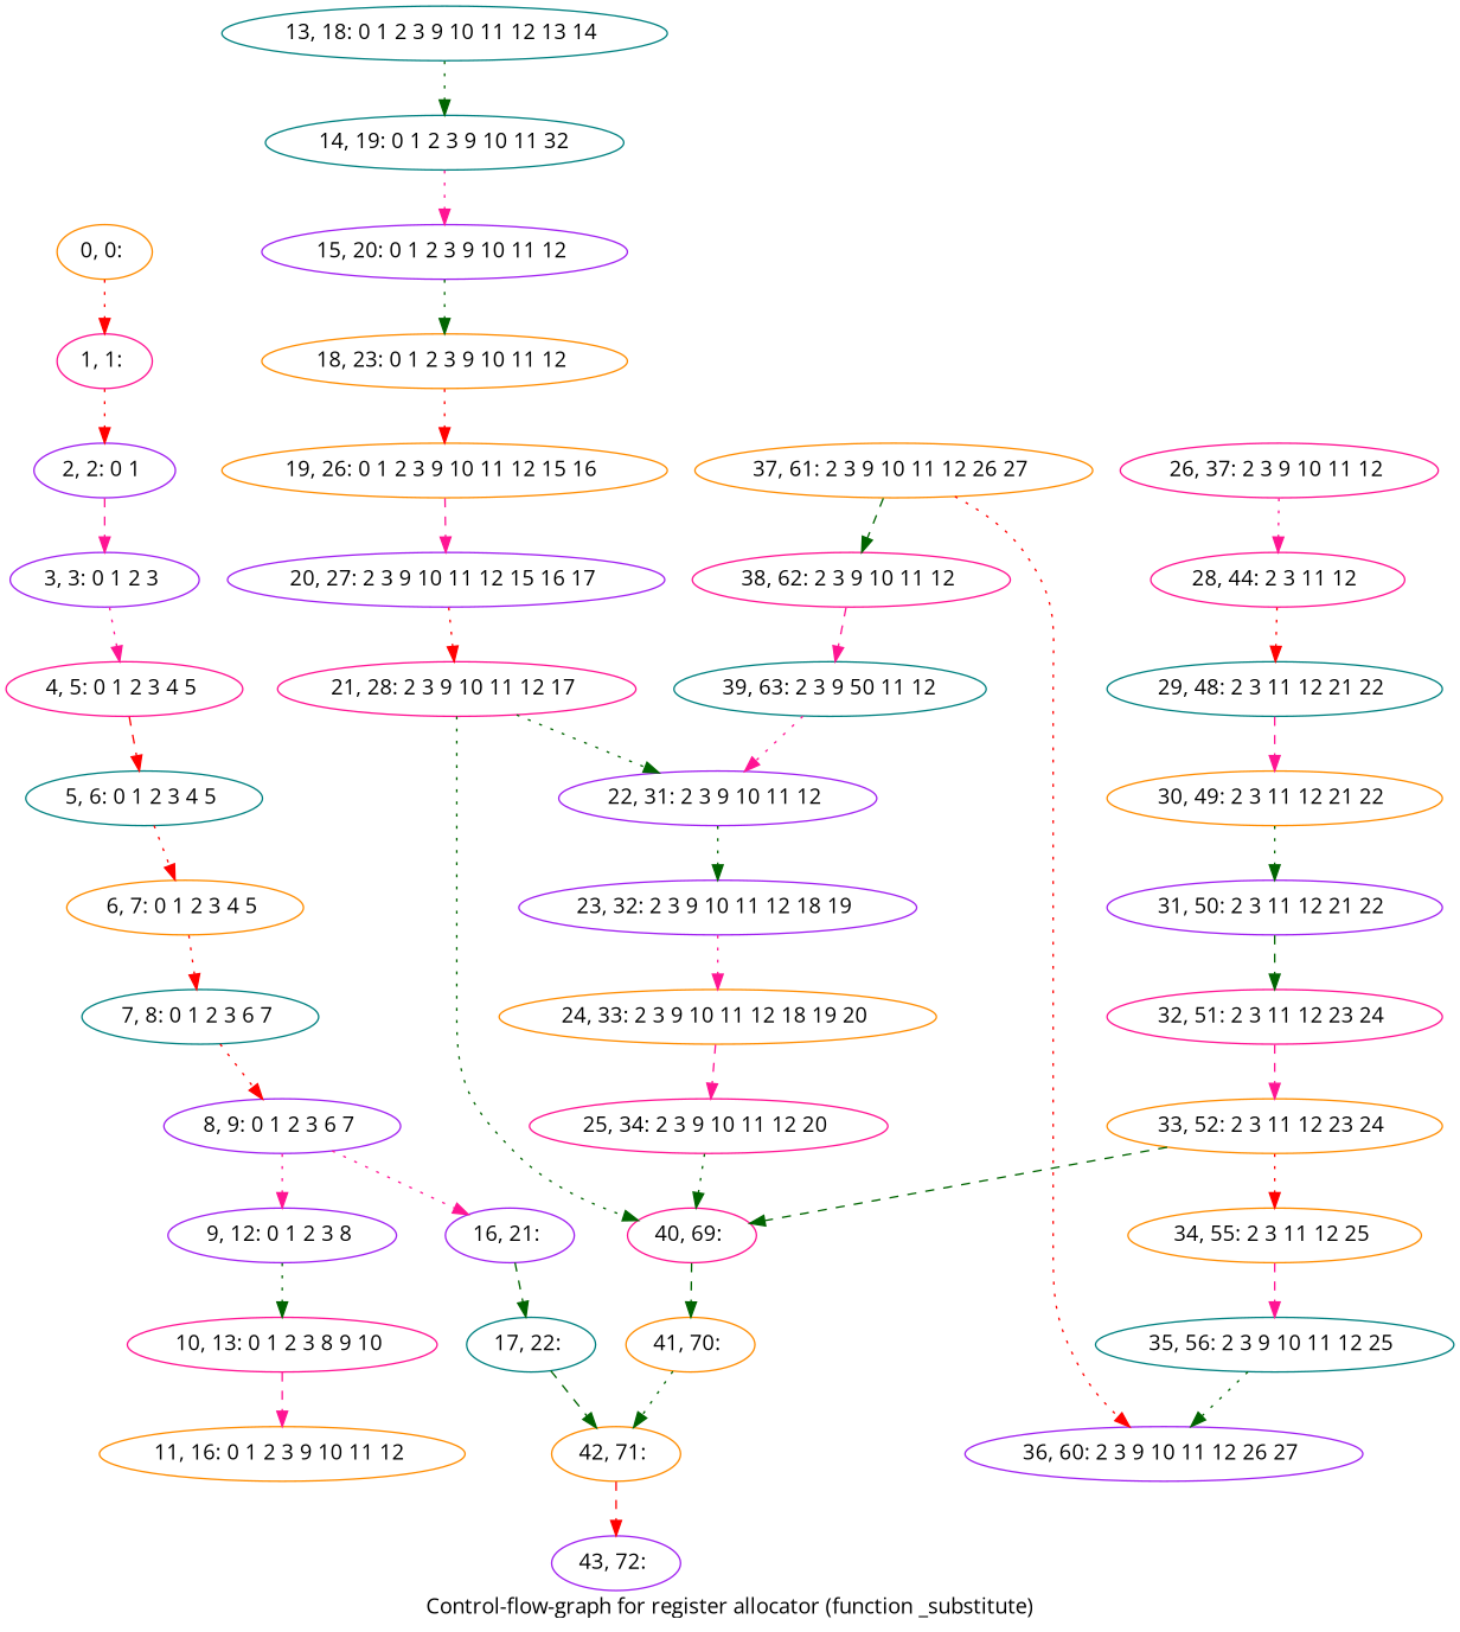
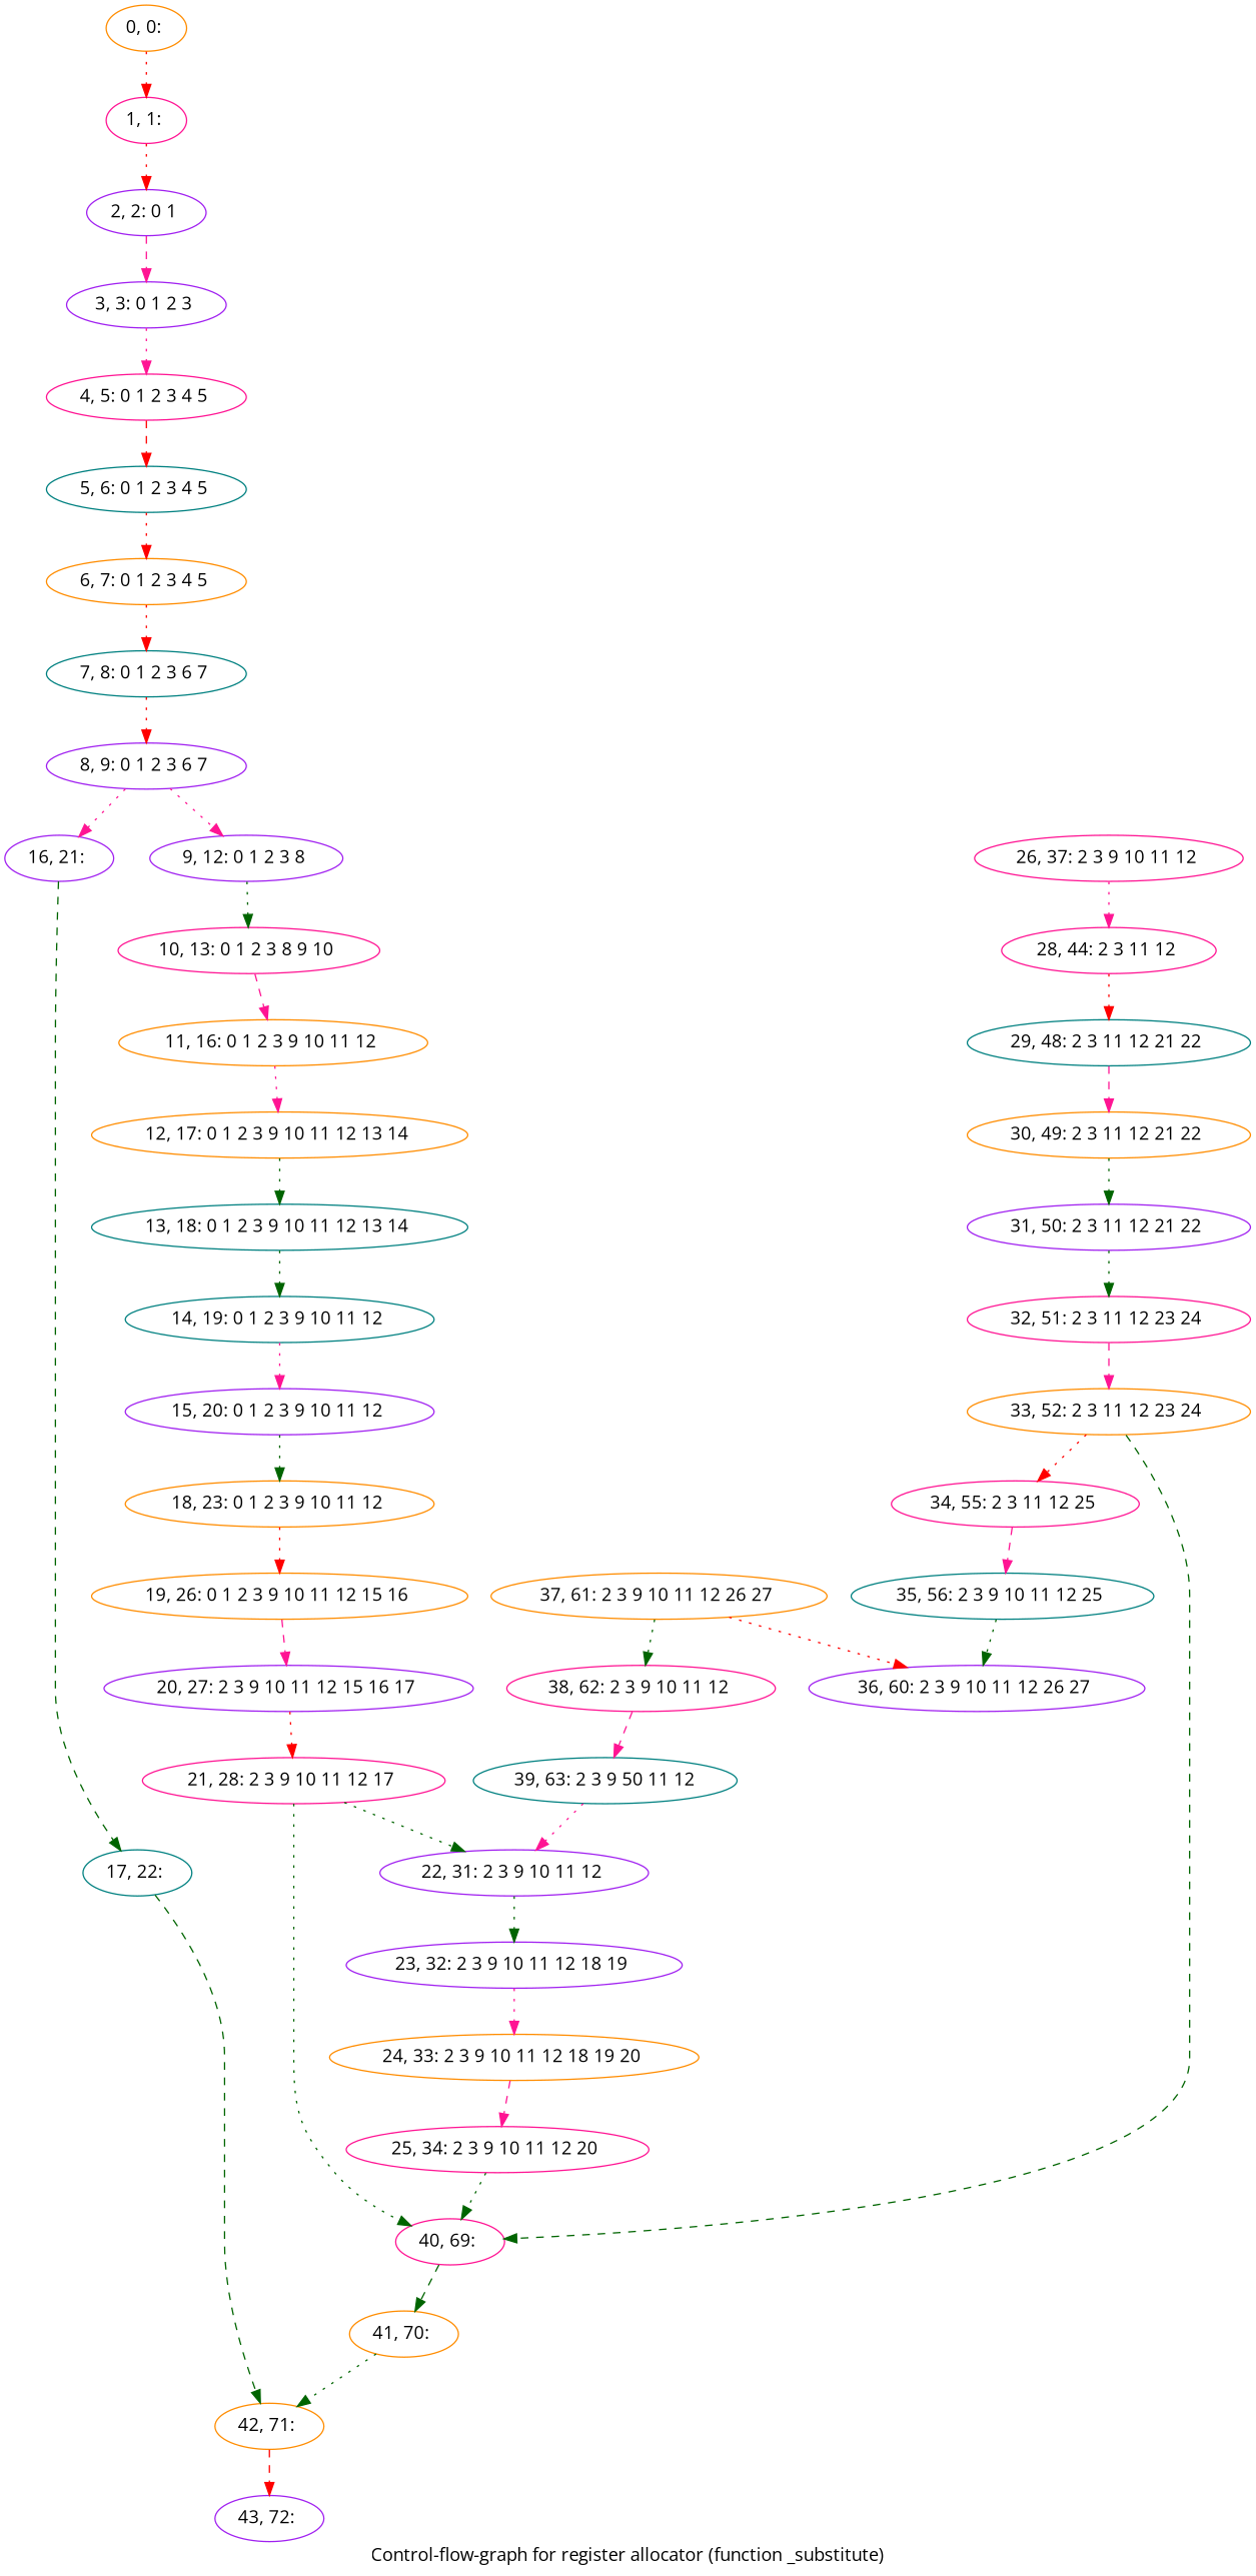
  digraph {
    fontname="Open Sans"
    label="Control-flow-graph for register allocator (function _substitute)"
    node [color=darkorange fontname="Open Sans"]
    edge [color=darkgreen fontname="Open Sans" style=dotted]
    n1 [label="0, 0: "]
    n2 [color=deeppink label="1, 1: "]
    n3 [color=purple label="2, 2: 0 1 "]
    n4 [color=purple label="3, 3: 0 1 2 3 "]
    n5 [color=deeppink label="4, 5: 0 1 2 3 4 5 "]
    n6 [color=teal label="5, 6: 0 1 2 3 4 5 "]
    n7 [label="6, 7: 0 1 2 3 4 5 "]
    n8 [color=teal label="7, 8: 0 1 2 3 6 7 "]
    n9 [color=purple label="8, 9: 0 1 2 3 6 7 "]
    n10 [color=purple label="9, 12: 0 1 2 3 8 "]
    n11 [color=purple label="16, 21: "]
    n12 [color=deeppink label="10, 13: 0 1 2 3 8 9 10 "]
    n13 [color=teal label="17, 22: "]
    n14 [label="11, 16: 0 1 2 3 9 10 11 12 "]
+   n15 [label="12, 17: 0 1 2 3 9 10 11 12 13 14 "]
    n16 [color=teal label="13, 18: 0 1 2 3 9 10 11 12 13 14 "]
-   n17 [color=teal label="14, 19: 0 1 2 3 9 10 11 32"]
+   n17 [color=teal label="14, 19: 0 1 2 3 9 10 11 12 "]
    n18 [color=purple label="15, 20: 0 1 2 3 9 10 11 12 "]
    n19 [label="18, 23: 0 1 2 3 9 10 11 12 "]
    n20 [label="19, 26: 0 1 2 3 9 10 11 12 15 16 "]
    n21 [label="42, 71: "]
    n22 [color=purple label="43, 72: "]
    n23 [color=purple label="20, 27: 2 3 9 10 11 12 15 16 17 "]
    n24 [color=deeppink label="21, 28: 2 3 9 10 11 12 17 "]
    n25 [color=purple label="22, 31: 2 3 9 10 11 12 "]
    n26 [color=deeppink label="40, 69: "]
    n27 [color=purple label="23, 32: 2 3 9 10 11 12 18 19 "]
    n28 [label="41, 70: "]
    n29 [label="24, 33: 2 3 9 10 11 12 18 19 20 "]
    n30 [color=deeppink label="25, 34: 2 3 9 10 11 12 20 "]
    n31 [color=deeppink label="26, 37: 2 3 9 10 11 12 "]
    n32 [color=deeppink label="28, 44: 2 3 11 12 "]
    n33 [color=teal label="29, 48: 2 3 11 12 21 22 "]
    n34 [label="30, 49: 2 3 11 12 21 22 "]
    n35 [color=purple label="31, 50: 2 3 11 12 21 22 "]
    n36 [color=deeppink label="32, 51: 2 3 11 12 23 24 "]
    n37 [label="33, 52: 2 3 11 12 23 24 "]
-   n38 [label="34, 55: 2 3 11 12 25 "]
+   n38 [color=deeppink label="34, 55: 2 3 11 12 25 "]
    n39 [color=teal label="35, 56: 2 3 9 10 11 12 25 "]
    n40 [color=purple label="36, 60: 2 3 9 10 11 12 26 27 "]
    n41 [label="37, 61: 2 3 9 10 11 12 26 27 "]
    n42 [color=deeppink label="38, 62: 2 3 9 10 11 12 "]
    n43 [color=teal label="39, 63: 2 3 9 50 11 12"]
    n1 -> n2 [color=red]
    n2 -> n3 [color=red]
    n3 -> n4 [color=deeppink style=dashed]
    n4 -> n5 [color=deeppink]
    n5 -> n6 [color=red style=dashed]
    n6 -> n7 [color=red]
    n7 -> n8 [color=red]
    n8 -> n9 [color=red]
    n9 -> n10 [color=deeppink]
    n9 -> n11 [color=deeppink]
    n10 -> n12
    n11 -> n13 [style=dashed]
    n12 -> n14 [color=deeppink style=dashed]
    n13 -> n21 [style=dashed]
+   n14 -> n15 [color=deeppink]
+   n15 -> n16
    n16 -> n17
    n17 -> n18 [color=deeppink]
    n18 -> n19
    n19 -> n20 [color=red]
    n20 -> n23 [color=deeppink style=dashed]
    n21 -> n22 [color=red style=dashed]
    n23 -> n24 [color=red]
    n24 -> n25
    n24 -> n26
    n25 -> n27
    n26 -> n28 [style=dashed]
    n27 -> n29 [color=deeppink]
    n28 -> n21
    n29 -> n30 [color=deeppink style=dashed]
    n30 -> n26
    n31 -> n32 [color=deeppink]
    n32 -> n33 [color=red]
    n33 -> n34 [color=deeppink style=dashed]
    n34 -> n35
-   n35 -> n36 [style=dashed]
+   n35 -> n36
    n36 -> n37 [color=deeppink style=dashed]
    n37 -> n26 [style=dashed]
    n37 -> n38 [color=red]
    n38 -> n39 [color=deeppink style=dashed]
    n39 -> n40
    n41 -> n40 [color=red]
-   n41 -> n42 [style=dashed]
+   n41 -> n42
    n42 -> n43 [color=deeppink style=dashed]
    n43 -> n25 [color=deeppink]
  }
